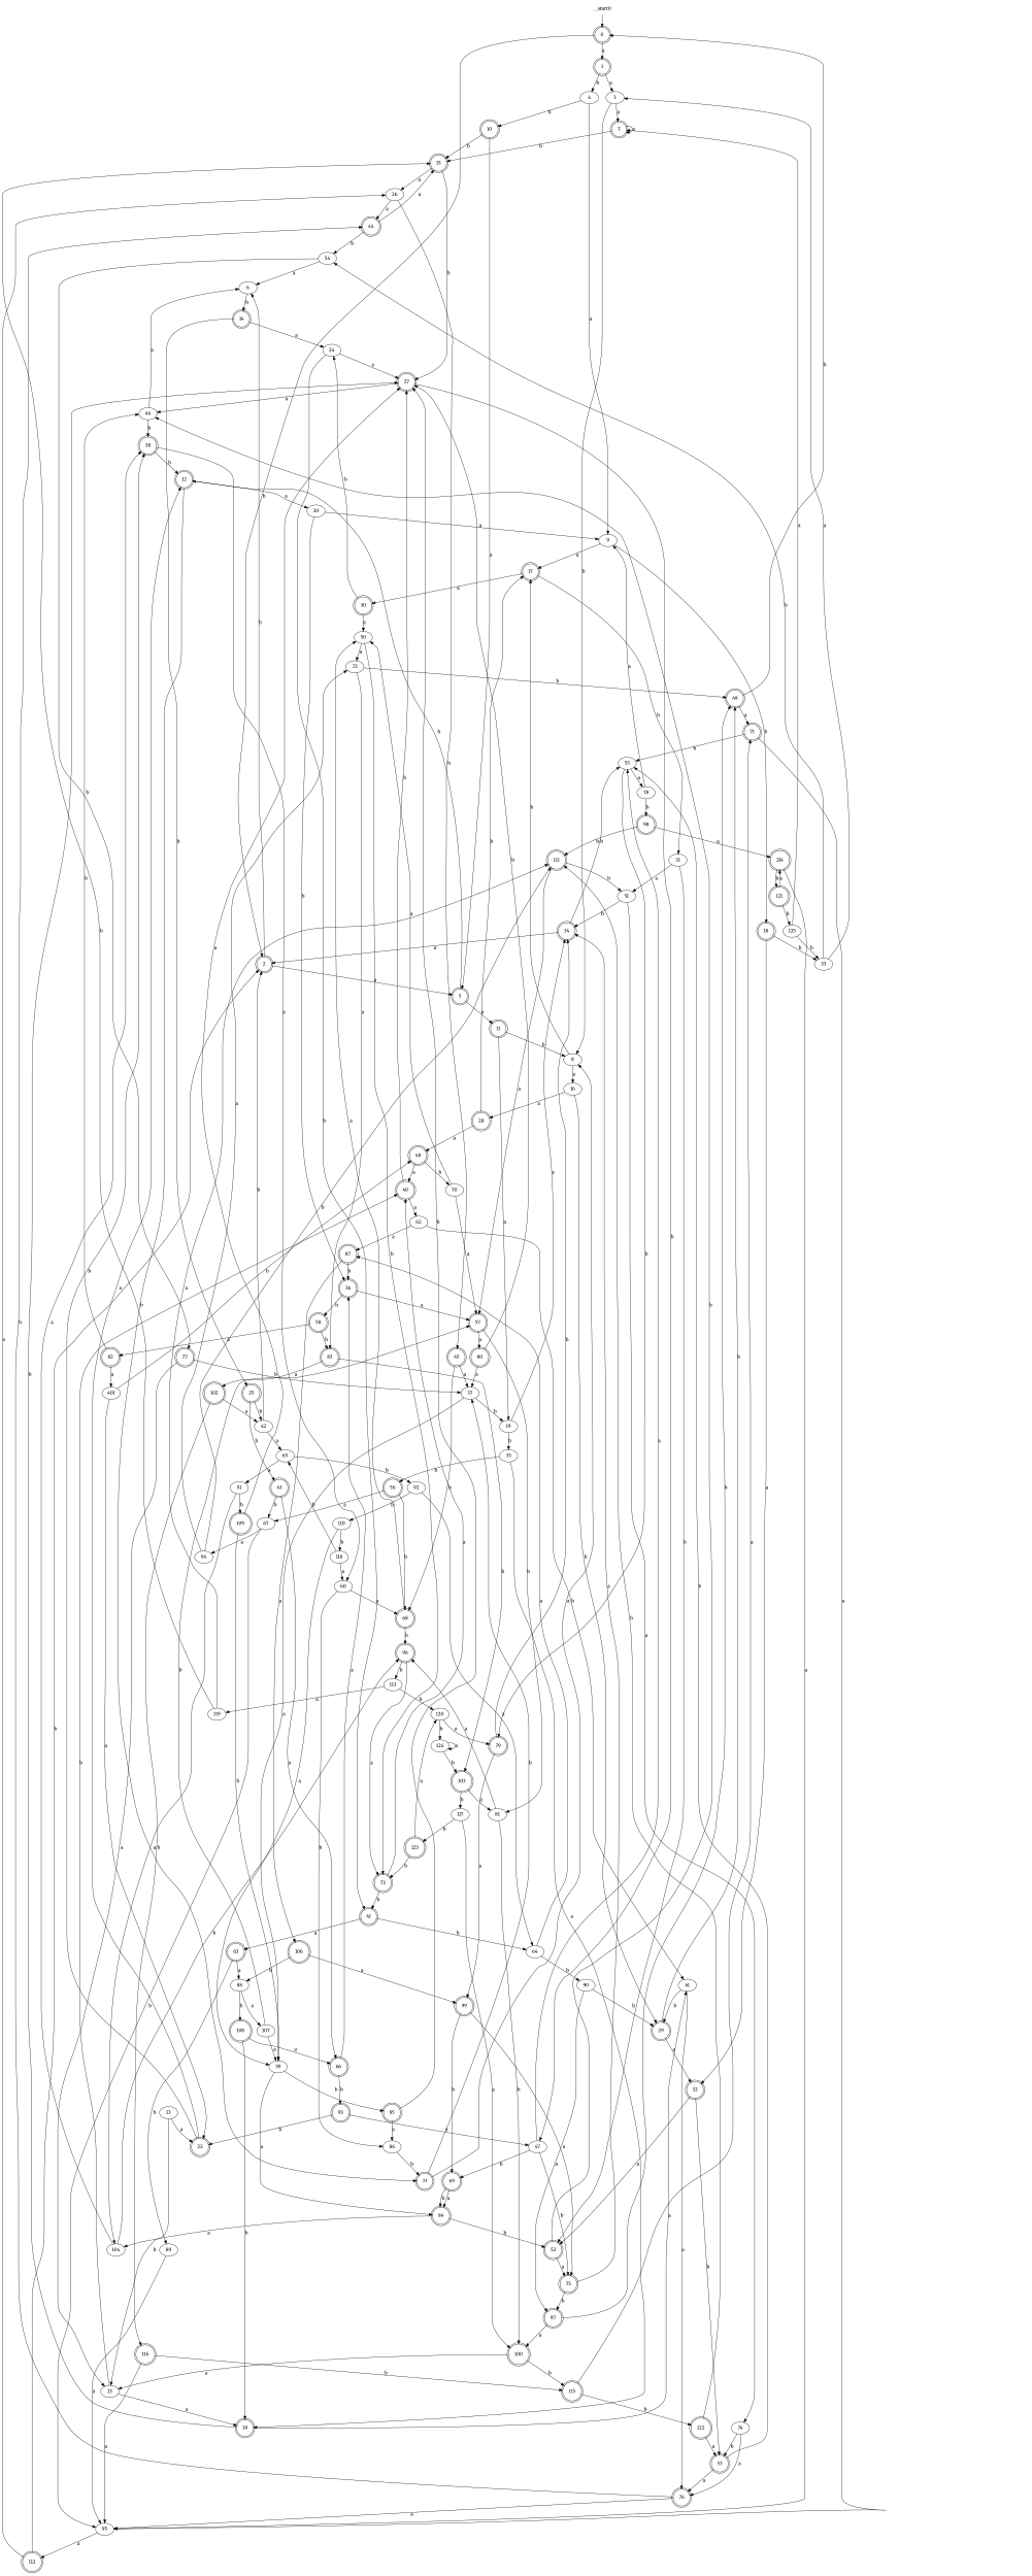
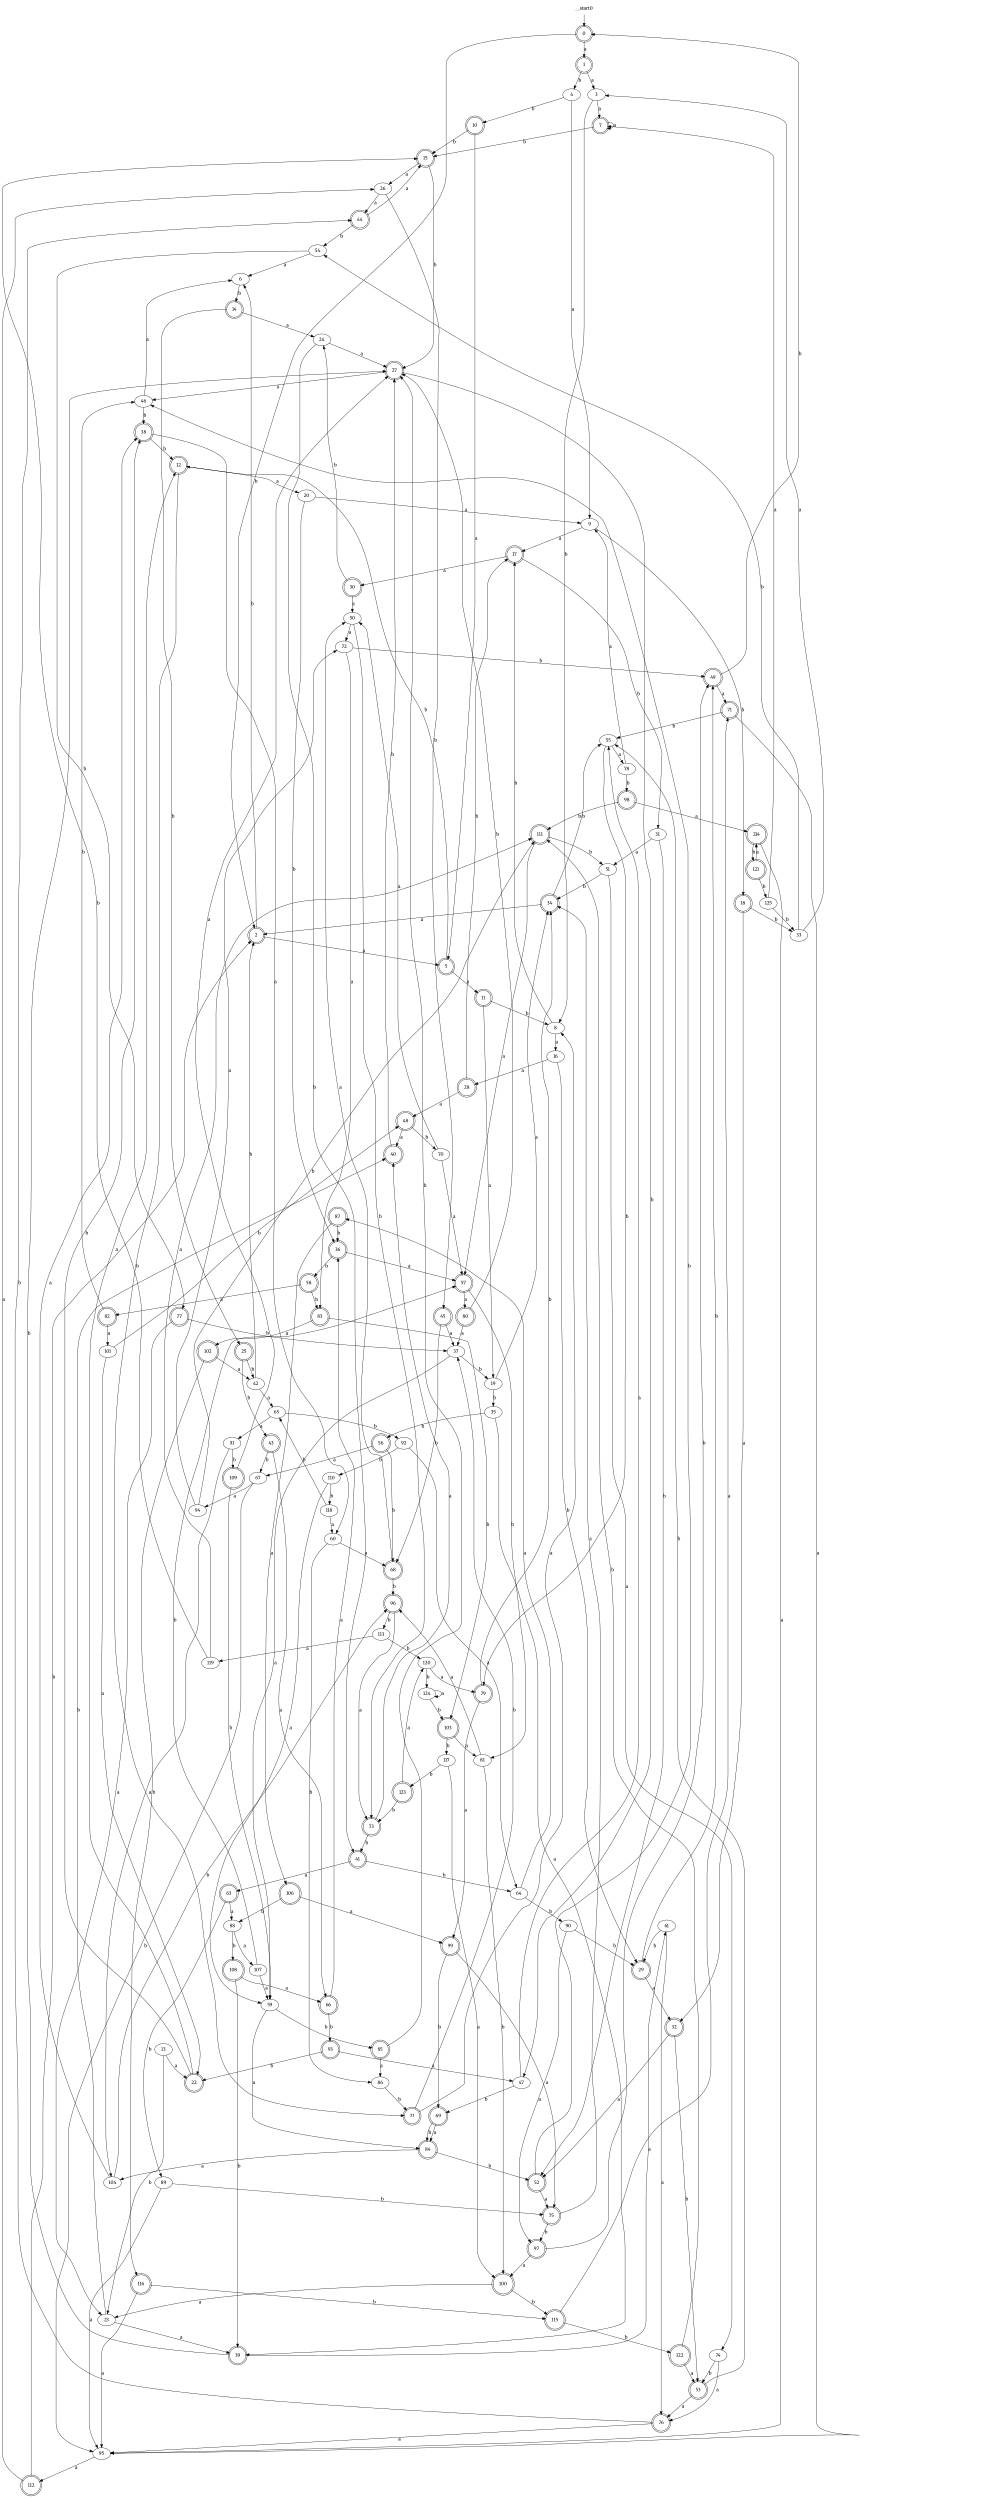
  digraph {
    fontname=Merriweather
    node [fontname=Merriweather shape=doublecircle]
    edge [fontname=Merriweather]
    __start0 [shape=none]
    0
    1
    2
    3 [shape=""]
    4 [shape=""]
    5
    6 [shape=""]
    7
    8 [shape=""]
    9 [shape=""]
    10
    11
    12
    14
    15
    16 [shape=""]
    17
    18
    19 [shape=""]
    20 [shape=""]
    21
    13 [shape=""]
    22
    23 [shape=""]
    24 [shape=""]
    25
    26 [shape=""]
    27
    28
    29
    30
    31 [shape=""]
    32
    33 [shape=""]
    34
    35 [shape=""]
    36
    37 [shape=""]
    38
    39
    40
    41
    42 [shape=""]
    43
    44
    45
    46 [shape=""]
    47 [shape=""]
    48
    49
    50 [shape=""]
    51 [shape=""]
    52
    53
    54 [shape=""]
    55 [shape=""]
    56
    57
    58
    59 [shape=""]
    60 [shape=""]
    61 [shape=""]
-   62 [shape=""]
    63
    64 [shape=""]
    65 [shape=""]
    66
    67 [shape=""]
    68
    69
    70 [shape=""]
    71
    72 [shape=""]
    73
    74 [shape=""]
    75
    76
    77
    78 [shape=""]
    79
    80
    81 [shape=""]
    82
    83
    84
    85
    86 [shape=""]
    87
    88 [shape=""]
    89 [shape=""]
    90 [shape=""]
    91 [shape=""]
    92 [shape=""]
    93
    94 [shape=""]
    95 [shape=""]
    96
    97
    98
    99
    100
-   101 [label=401 shape=""]
+   101 [shape=""]
    102
    103
    104 [shape=""]
    106
    107 [shape=""]
    108
    109
    110 [shape=""]
    111
    112
    113 [shape=""]
    n115 [label=214]
    115
    116
    117 [shape=""]
    118 [shape=""]
    119 [shape=""]
    120 [shape=""]
    121
    122
    123
    124 [shape=""]
    125 [shape=""]
    __start0 -> 0
    0 -> 1 [label=a]
    0 -> 2 [label=b]
    1 -> 3 [label=a]
    1 -> 4 [label=b]
    2 -> 5 [label=a]
    2 -> 6 [label=b]
    3 -> 7 [label=a]
    3 -> 8 [label=b]
    4 -> 9 [label=a]
    4 -> 10 [label=b]
    5 -> 11 [label=a]
    5 -> 12 [label=b]
    6 -> 14 [label=b]
    7 -> 7 [label=a]
    7 -> 15 [label=b]
    8 -> 16 [label=a]
    8 -> 17 [label=b]
    9 -> 17 [label=a]
    9 -> 18 [label=b]
    10 -> 5 [label=a]
    10 -> 15 [label=b]
    11 -> 8 [label=b]
    11 -> 19 [label=a]
    12 -> 20 [label=a]
    12 -> 21 [label=b]
    14 -> 24 [label=a]
    14 -> 25 [label=b]
    15 -> 26 [label=a]
    15 -> 27 [label=b]
    16 -> 28 [label=a]
    16 -> 29 [label=b]
    17 -> 30 [label=a]
    17 -> 31 [label=b]
    18 -> 32 [label=a]
    18 -> 33 [label=b]
    19 -> 34 [label=a]
    19 -> 35 [label=b]
    20 -> 9 [label=a]
    20 -> 36 [label=b]
    21 -> 8 [label=a]
    21 -> 37 [label=b]
    13 -> 22 [label=a]
    13 -> 23 [label=b]
    22 -> 12 [label=a]
    22 -> 38 [label=b]
    23 -> 39 [label=a]
    23 -> 40 [label=b]
    24 -> 27 [label=a]
    24 -> 41 [label=b]
    25 -> 42 [label=b]
    25 -> 43 [label=b]
    26 -> 44 [label=a]
    26 -> 45 [label=b]
    27 -> 46 [label=a]
    27 -> 47 [label=b]
    28 -> 17 [label=b]
    28 -> 48 [label=a]
    29 -> 32 [label=a]
    29 -> 49 [label=b]
    30 -> 24 [label=b]
    30 -> 50 [label=a]
    31 -> 51 [label=a]
    31 -> 52 [label=b]
    32 -> 52 [label=a]
    32 -> 53 [label=b]
    33 -> 3 [label=a]
    33 -> 54 [label=b]
    34 -> 2 [label=a]
    34 -> 55 [label=b]
    35 -> 39 [label=a]
    35 -> 56 [label=b]
    36 -> 57 [label=a]
    36 -> 58 [label=b]
    37 -> 19 [label=b]
    37 -> 59 [label=a]
    38 -> 12 [label=b]
    38 -> 60 [label=a]
    39 -> 27 [label=b]
    39 -> 61 [label=a]
    40 -> 27 [label=b]
-   40 -> 62 [label=a]
    41 -> 63 [label=a]
    41 -> 64 [label=b]
    42 -> 2 [label=b]
    42 -> 65 [label=a]
    43 -> 66 [label=a]
    43 -> 67 [label=b]
    44 -> 15 [label=a]
    44 -> 54 [label=b]
    45 -> 37 [label=a]
    45 -> 68 [label=b]
    46 -> 6 [label=a]
    46 -> 38 [label=b]
    47 -> 55 [label=a]
    47 -> 69 [label=b]
    48 -> 40 [label=a]
    48 -> 70 [label=b]
    49 -> 0 [label=b]
    49 -> 71 [label=a]
    50 -> 72 [label=a]
    50 -> 73 [label=b]
    51 -> 34 [label=b]
    51 -> 74 [label=a]
    52 -> 46 [label=b]
    52 -> 75 [label=a]
    53 -> 55 [label=b]
    53 -> 76 [label=a]
    54 -> 6 [label=a]
    54 -> 77 [label=b]
    55 -> 78 [label=a]
    55 -> 79 [label=b]
    56 -> 67 [label=a]
    56 -> 68 [label=b]
    57 -> 80 [label=a]
    57 -> 81 [label=b]
    58 -> 82 [label=a]
    58 -> 83 [label=b]
    59 -> 84 [label=a]
    59 -> 85 [label=b]
    60 -> 68 [label=a]
    60 -> 86 [label=b]
    61 -> 29 [label=b]
    61 -> 76 [label=a]
-   62 -> 61 [label=b]
-   62 -> 87 [label=a]
    63 -> 88 [label=a]
    63 -> 89 [label=b]
    64 -> 87 [label=a]
    64 -> 90 [label=b]
    65 -> 91 [label=a]
    65 -> 92 [label=b]
    66 -> 36 [label=a]
    66 -> 93 [label=b]
    67 -> 94 [label=a]
    67 -> 95 [label=b]
    68 -> 50 [label=a]
    68 -> 96 [label=b]
    69 -> 84 [label=a]
    69 -> 84 [label=b]
    70 -> 50 [label=a]
    70 -> 57 [label=a]
    71 -> 55 [label=b]
    71 -> 95 [label=a]
    72 -> 49 [label=b]
    72 -> 83 [label=a]
    73 -> 40 [label=a]
    73 -> 41 [label=b]
    74 -> 53 [label=b]
    74 -> 76 [label=a]
    75 -> 34 [label=a]
    75 -> 97 [label=b]
    76 -> 44 [label=b]
    76 -> 95 [label=a]
    77 -> 23 [label=a]
    77 -> 37 [label=b]
    78 -> 9 [label=a]
    78 -> 98 [label=b]
    79 -> 34 [label=b]
    79 -> 99 [label=a]
    80 -> 27 [label=b]
    80 -> 37 [label=a]
    81 -> 96 [label=a]
    81 -> 100 [label=b]
    82 -> 46 [label=b]
    82 -> 101 [label=a]
    83 -> 102 [label=a]
    83 -> 103 [label=b]
    84 -> 52 [label=b]
    84 -> 104 [label=a]
    85 -> 27 [label=b]
    85 -> 86 [label=a]
    86 -> 21 [label=b]
    87 -> 36 [label=b]
    87 -> 106 [label=a]
    88 -> 107 [label=a]
    88 -> 108 [label=b]
-   47 -> 75 [label=b]
+   89 -> 75 [label=b]
    89 -> 95 [label=a]
    90 -> 29 [label=b]
    90 -> 97 [label=a]
    91 -> 104 [label=a]
    91 -> 109 [label=b]
    92 -> 64 [label=a]
    92 -> 110 [label=b]
    93 -> 22 [label=b]
    93 -> 47 [label=a]
    94 -> 72 [label=a]
    94 -> 111 [label=b]
    95 -> 112 [label=a]
    96 -> 73 [label=a]
    96 -> 113 [label=b]
    97 -> 49 [label=b]
    97 -> 100 [label=a]
    98 -> 111 [label=b]
    98 -> n115 [label=a]
    99 -> 69 [label=b]
    99 -> 75 [label=a]
    100 -> 23 [label=a]
    100 -> 115 [label=b]
    101 -> 22 [label=a]
    101 -> 48 [label=b]
    102 -> 42 [label=a]
    102 -> 116 [label=b]
    103 -> 81 [label=a]
    103 -> 117 [label=b]
    104 -> 38 [label=a]
    104 -> 96 [label=b]
    106 -> 88 [label=b]
    106 -> 99 [label=a]
    107 -> 57 [label=b]
    107 -> 59 [label=a]
    108 -> 39 [label=b]
    108 -> 66 [label=a]
    109 -> 27 [label=a]
    109 -> 59 [label=b]
    110 -> 59 [label=a]
    110 -> 118 [label=b]
    111 -> 51 [label=b]
    111 -> 57 [label=a]
    112 -> 2 [label=b]
    112 -> 26 [label=a]
    113 -> 119 [label=a]
    113 -> 120 [label=b]
    n115 -> 95 [label=a]
    n115 -> 121 [label=b]
    115 -> 71 [label=a]
    115 -> 122 [label=b]
    116 -> 95 [label=a]
    116 -> 115 [label=b]
    117 -> 100 [label=a]
    117 -> 123 [label=b]
    118 -> 60 [label=a]
    118 -> 65 [label=b]
    119 -> 15 [label=b]
    119 -> 111 [label=a]
    120 -> 79 [label=a]
    120 -> 124 [label=b]
    121 -> n115 [label=a]
    121 -> 125 [label=b]
    122 -> 53 [label=a]
    122 -> 111 [label=b]
    123 -> 73 [label=b]
    123 -> 120 [label=a]
    124 -> 103 [label=b]
    124 -> 124 [label=a]
    125 -> 7 [label=a]
    125 -> 33 [label=b]
  }
